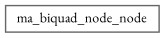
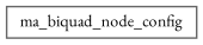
  digraph {
    rankdir=LR
    fontname="EB Garamond"
-   n1 [color=grey40 fillcolor=white fontname="EB Garamond" fontsize=10 height=0.2 label=ma_biquad_node_node shape=box style=filled width=0.4]
+   n1 [color=grey40 fillcolor=white fontname="EB Garamond" fontsize=10 height=0.2 label=ma_biquad_node_config shape=box style=filled width=0.4]
  }
